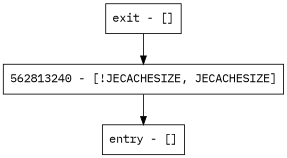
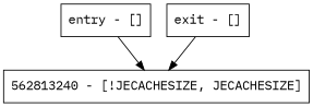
  digraph {
    fontname="IBM Plex Mono"
    node [fontname="IBM Plex Mono" shape=record]
    edge [fontname="IBM Plex Mono"]
    n1 [label="entry - []"]
    n2 [label="562813240 - [!JECACHESIZE, JECACHESIZE]"]
    n3 [label="exit - []"]
-   n2 -> n1
+   n1 -> n2
    n3 -> n2
  }
